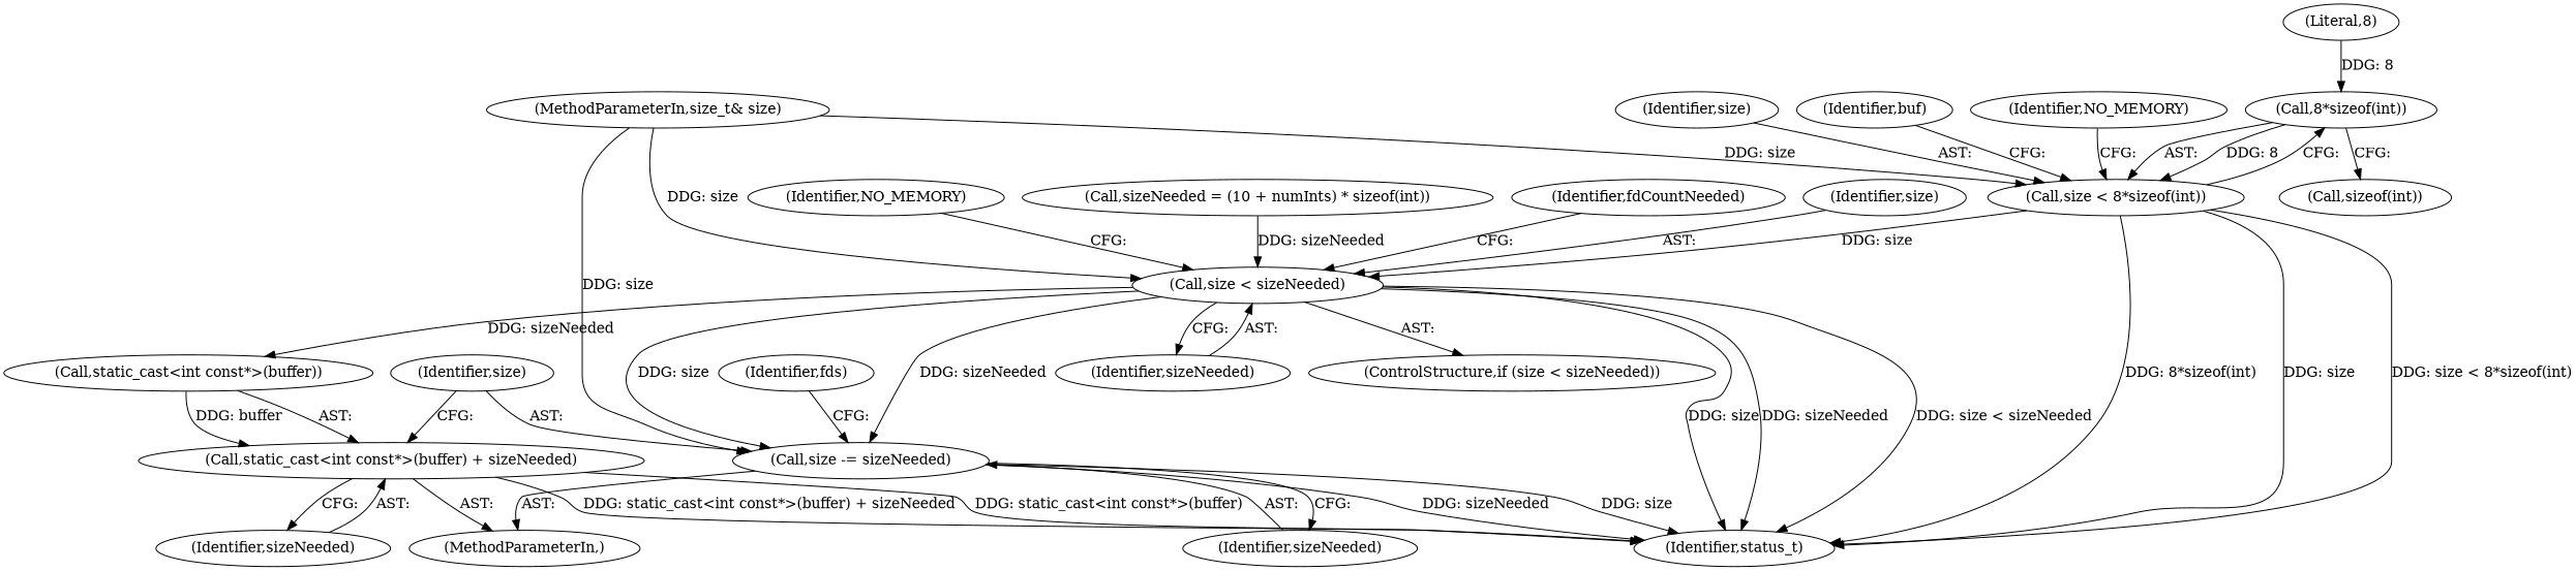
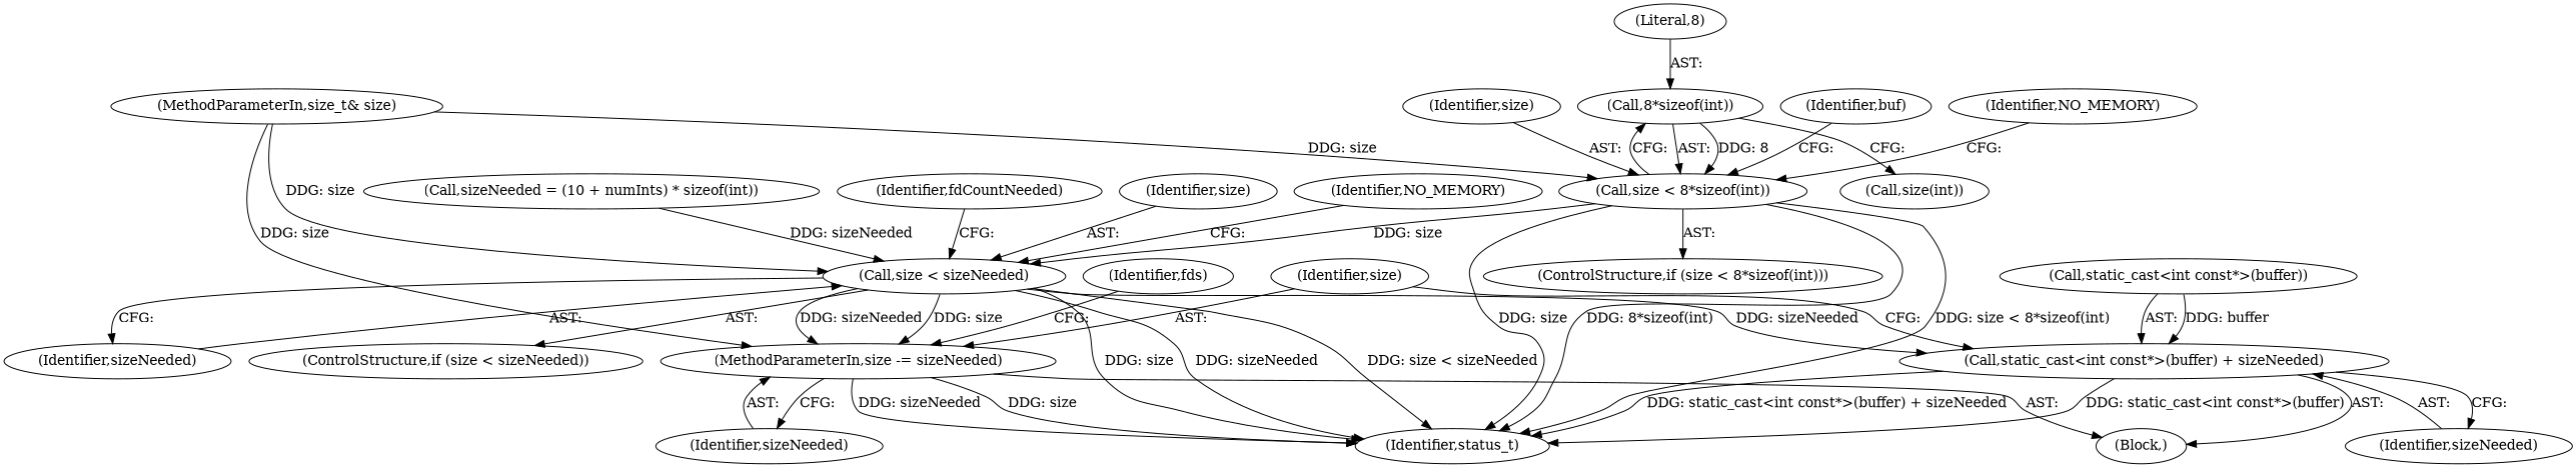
  digraph {
    n1 [label="(Call,8*sizeof(int))"]
    n2 [label="(Call,size < 8*sizeof(int))"]
-   n3 [label="(Call,sizeof(int))"]
+   n3 [label="(Call,size(int))"]
    n4 [label="(Call,size < sizeNeeded)"]
+   n5 [label="(ControlStructure,if (size < 8*sizeof(int)))"]
    n6 [label="(Identifier,status_t)"]
    n7 [label="(Call,static_cast<int const*>(buffer) + sizeNeeded)"]
-   n8 [label="(Call,size -= sizeNeeded)"]
+   n8 [label="(MethodParameterIn,size -= sizeNeeded)"]
    n9 [label="(Identifier,sizeNeeded)"]
    n10 [label="(ControlStructure,if (size < sizeNeeded))"]
-   n11 [label="(MethodParameterIn,)"]
+   n11 [label="(Block,)"]
    n12 [label="(Identifier,sizeNeeded)"]
    n13 [label="(Identifier,sizeNeeded)"]
    n14 [label="(Identifier,NO_MEMORY)"]
    n15 [label="(Call,sizeNeeded = (10 + numInts) * sizeof(int))"]
    n16 [label="(Identifier,fds)"]
    n17 [label="(Identifier,size)"]
    n18 [label="(Identifier,fdCountNeeded)"]
    n19 [label="(Call,static_cast<int const*>(buffer))"]
    n20 [label="(MethodParameterIn,size_t& size)"]
    n21 [label="(Literal,8)"]
    n22 [label="(Identifier,size)"]
    n23 [label="(Identifier,buf)"]
    n24 [label="(Identifier,size)"]
    n25 [label="(Identifier,NO_MEMORY)"]
    n1 -> n2 [label="AST: "]
    n1 -> n2 [label="DDG: 8"]
    n1 -> n3 [label="CFG: "]
    n2 -> n1 [label="CFG: "]
    n2 -> n4 [label="DDG: size"]
+   n2 -> n5 [label="AST: "]
    n2 -> n6 [label="DDG: size"]
    n2 -> n6 [label="DDG: size < 8*sizeof(int)"]
    n2 -> n6 [label="DDG: 8*sizeof(int)"]
    n4 -> n6 [label="DDG: size < sizeNeeded"]
    n4 -> n6 [label="DDG: size"]
    n4 -> n6 [label="DDG: sizeNeeded"]
-   n4 -> n19 [label="DDG: sizeNeeded"]
+   n4 -> n7 [label="DDG: sizeNeeded"]
    n4 -> n8 [label="DDG: sizeNeeded"]
    n4 -> n8 [label="DDG: size"]
    n4 -> n9 [label="CFG: "]
    n4 -> n10 [label="AST: "]
    n7 -> n6 [label="DDG: static_cast<int const*>(buffer) + sizeNeeded"]
    n7 -> n6 [label="DDG: static_cast<int const*>(buffer)"]
    n7 -> n11 [label="AST: "]
    n7 -> n12 [label="CFG: "]
    n8 -> n6 [label="DDG: size"]
    n8 -> n6 [label="DDG: sizeNeeded"]
    n8 -> n11 [label="AST: "]
    n8 -> n13 [label="CFG: "]
    n9 -> n4 [label="AST: "]
    n12 -> n7 [label="AST: "]
    n13 -> n8 [label="AST: "]
    n14 -> n4 [label="CFG: "]
    n15 -> n4 [label="DDG: sizeNeeded"]
    n16 -> n8 [label="CFG: "]
    n17 -> n2 [label="AST: "]
    n18 -> n4 [label="CFG: "]
    n19 -> n7 [label="AST: "]
    n19 -> n7 [label="DDG: buffer"]
    n20 -> n2 [label="DDG: size"]
    n20 -> n4 [label="DDG: size"]
    n20 -> n8 [label="DDG: size"]
-   n21 -> n1 [label="DDG: 8"]
+   n21 -> n1 [label="AST: "]
    n22 -> n7 [label="CFG: "]
    n22 -> n8 [label="AST: "]
    n23 -> n2 [label="CFG: "]
    n24 -> n4 [label="AST: "]
    n25 -> n2 [label="CFG: "]
  }
